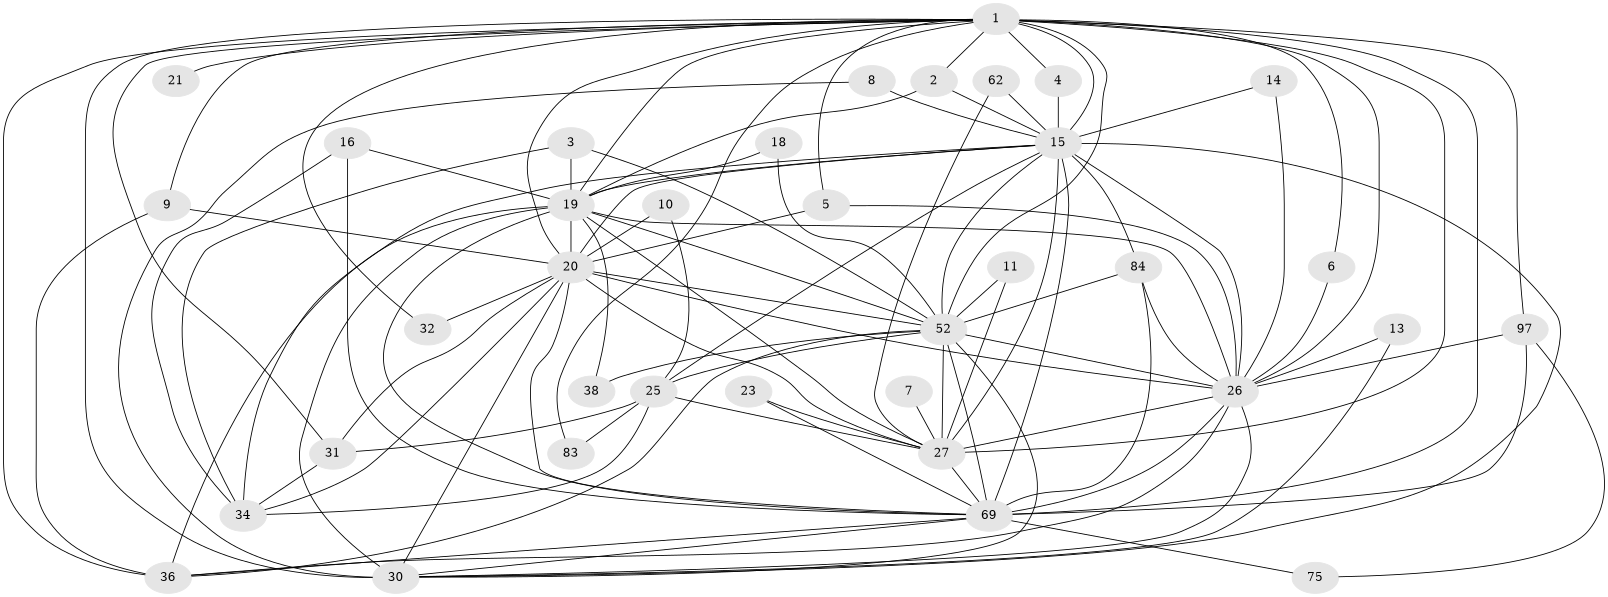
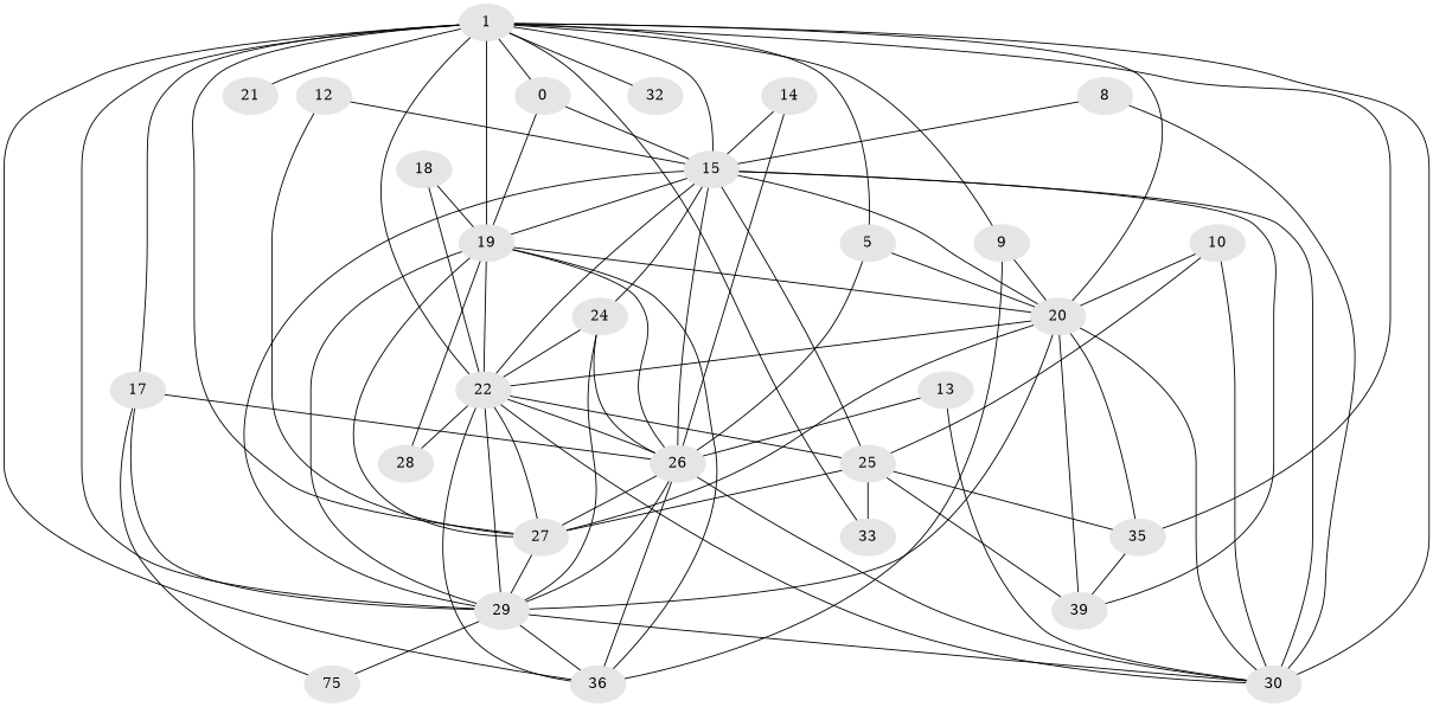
  graph {
    node [color=gray90 style=filled]
    edge [weight=1.0]
    1
-   2
-   4
+   2 [label=0]
    5
-   6
    9
    15
-   17 [label=97]
+   17
    19
    20
    21
-   22 [label=52]
+   22
    26
    27
-   29 [label=69]
+   29
    30
-   31
+   31 [label=35]
    32
-   33 [label=83]
+   33
    36
-   34
+   34 [label=39]
    25
-   24 [label=84]
+   24
    n24 [label=75]
-   28 [label=38]
-   3
-   7
+   28
    8
    10
-   11
-   12 [label=62]
+   12
    13
    14
-   16
    18
-   23
    1 -- 2
-   1 -- 4
    1 -- 5
-   1 -- 6
    1 -- 9
    1 -- 15 [weight=2.0]
    1 -- 17 [weight=2.0]
    1 -- 19 [weight=3.0]
    1 -- 20 [weight=2.0]
    1 -- 21
    1 -- 22 [weight=3.0]
-   1 -- 26 [weight=2.0]
    1 -- 27 [weight=2.0]
    1 -- 29 [weight=3.0]
    1 -- 30 [weight=3.0]
    1 -- 31
    1 -- 32
    1 -- 33
    1 -- 36
    2 -- 15
    2 -- 19
-   4 -- 15
    5 -- 20
    5 -- 26
-   6 -- 26
    9 -- 20
    9 -- 36
    15 -- 19
    15 -- 20
    15 -- 22
    15 -- 26
-   15 -- 27 [weight=2.0]
    15 -- 29
    15 -- 30
    15 -- 34
    15 -- 25
    15 -- 24
    17 -- 26
    17 -- 29
    17 -- n24
    19 -- 20
    19 -- 22 [weight=2.0]
    19 -- 26
    19 -- 27
    19 -- 29 [weight=2.0]
-   19 -- 30
+   10 -- 30
    19 -- 36
    19 -- 28
    20 -- 22
-   20 -- 26
    20 -- 27 [weight=2.0]
    20 -- 29
    20 -- 30
    20 -- 31
-   20 -- 32
    20 -- 34 [weight=2.0]
    22 -- 26
    22 -- 27
    22 -- 29 [weight=2.0]
    22 -- 30
    22 -- 36
    22 -- 25 [weight=3.0]
    22 -- 28
    26 -- 27
    26 -- 29 [weight=2.0]
    26 -- 30
    26 -- 36
    27 -- 29
    29 -- 30
    29 -- 36
    29 -- n24
    31 -- 34
    25 -- 27
    25 -- 31
    25 -- 33
    25 -- 34
    24 -- 22
    24 -- 26
    24 -- 29
-   3 -- 19
-   3 -- 22
-   3 -- 34
-   7 -- 27
    8 -- 15
    8 -- 30 [weight=2.0]
    10 -- 20
    10 -- 25
-   11 -- 22 [weight=2.0]
-   11 -- 27
    12 -- 15
    12 -- 27
    13 -- 26
    13 -- 30
    14 -- 15
    14 -- 26
-   16 -- 19
-   16 -- 29
-   16 -- 34
    18 -- 19
    18 -- 22
-   23 -- 27
-   23 -- 29
  }
